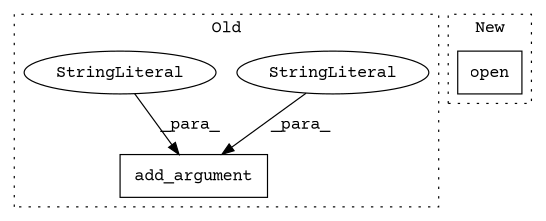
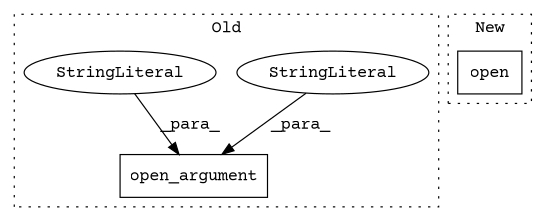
  digraph {
    fontname="Courier Prime"
    node [a=32 shape=box fontname="Courier Prime"]
    edge [fontname="Courier Prime"]
-   n1 [l="13,1" label=add_argument s="467,500"]
+   n1 [l="13,1" label=open_argument s="467,500"]
    n2 [a=45 l=2 label=StringLiteral s=498 shape=ellipse]
    n3 [a=45 l=17 label=StringLiteral s=480 shape=ellipse]
    n4 [l="5,1" label=open s="666,724"]
    subgraph cluster_1 {
      label=Old
      style=dotted
      n1
      n2
      n3
    }
    subgraph cluster_2 {
      label=New
      style=dotted
      n4
    }
    n2 -> n1 [label=_para_]
    n3 -> n1 [label=_para_]
  }
